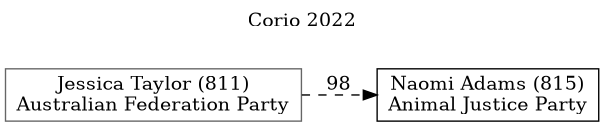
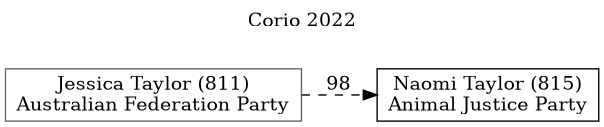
  digraph {
    label="Corio 2022"
    labelloc=t
    mclimit=10
    rankdir=LR
    node [shape=box]
-   n1 [label="Naomi Adams (815)\nAnimal Justice Party" color=black]
+   n1 [label="Naomi Taylor (815)\nAnimal Justice Party" color=black]
    n2 [label="Jessica Taylor (811)\nAustralian Federation Party" color=gray40]
    n2 -> n1 [label=98 style=dashed]
  }
